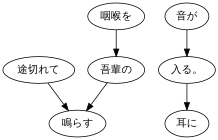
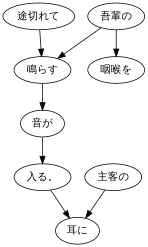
  digraph {
    n1 [label="途切れて"]
    n2 [label="鳴らす"]
    n3 [label="音が"]
    n4 [label="吾輩の"]
    n5 [label="咽喉を"]
    n6 [label="入る。"]
    n7 [label="耳に"]
+   n8 [label="主客の"]
    n1 -> n2
+   n2 -> n3
    n3 -> n6
    n4 -> n2
-   n5 -> n4
+   n4 -> n5
    n6 -> n7
+   n8 -> n7
  }
